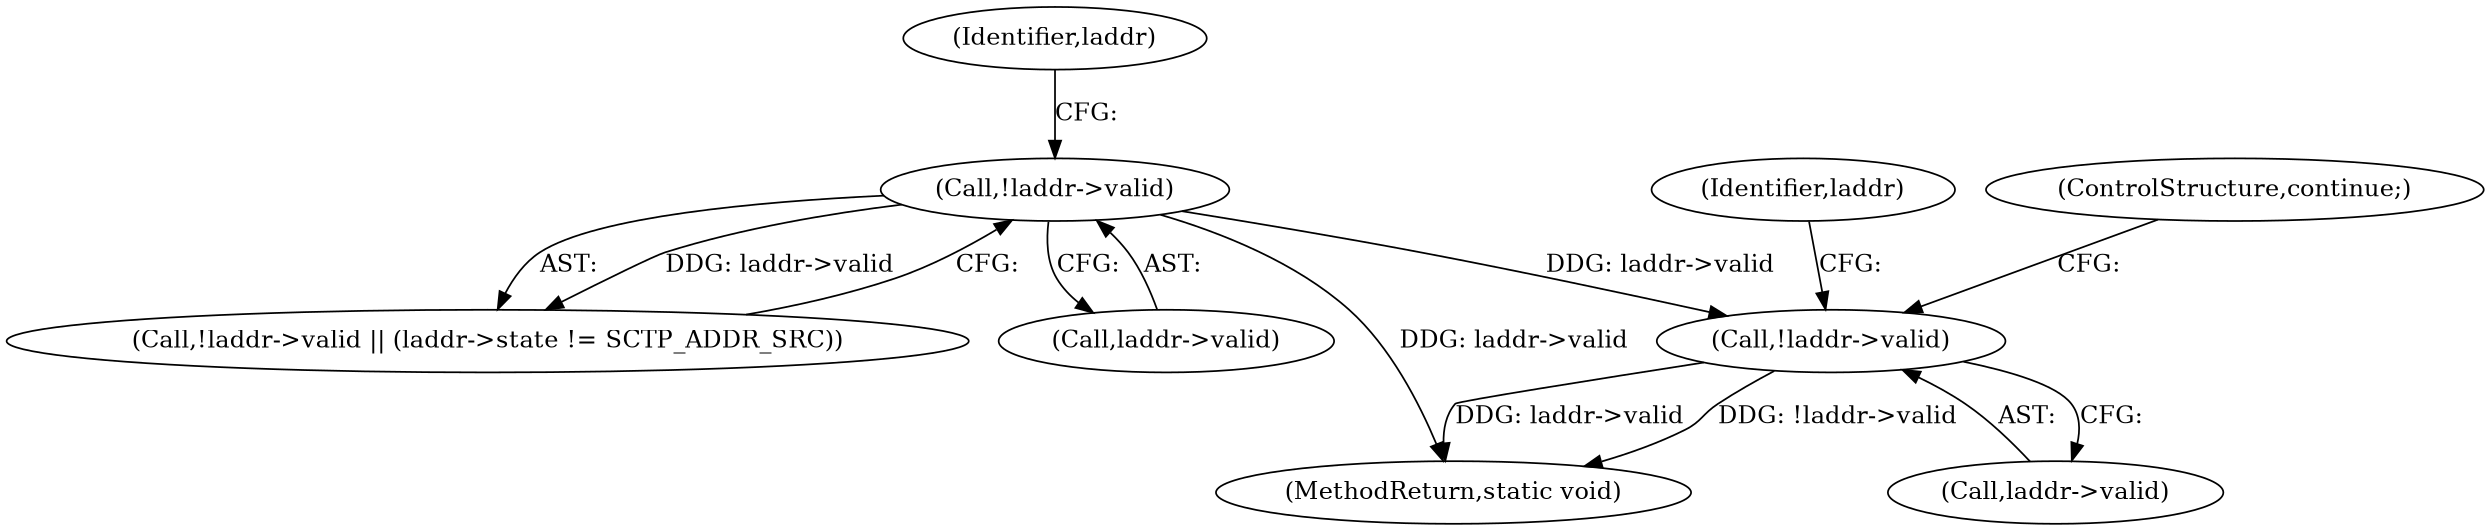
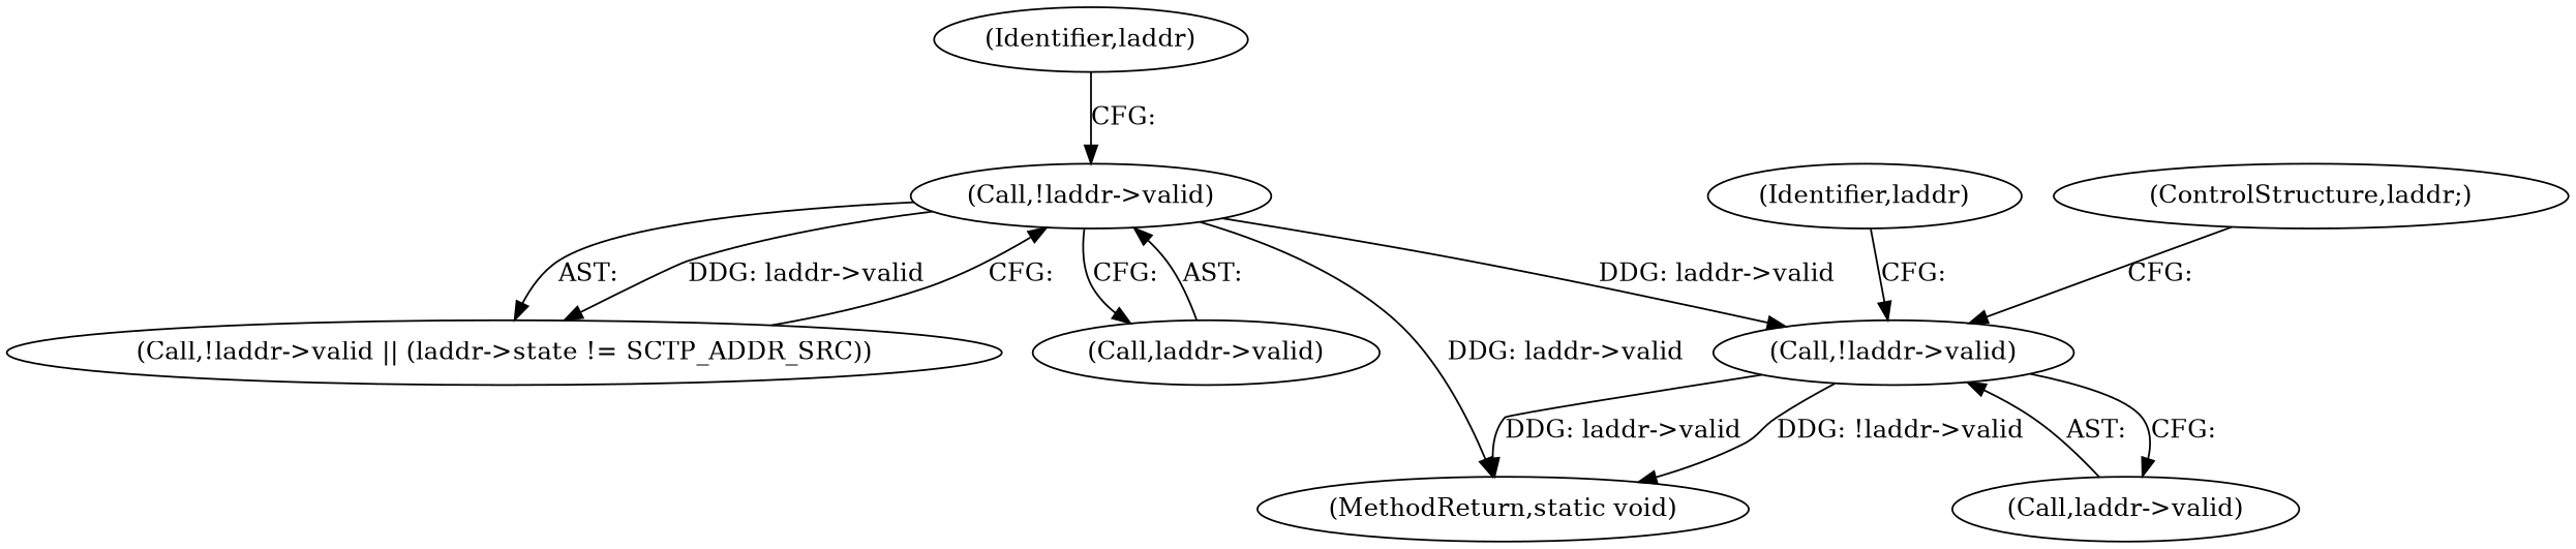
  digraph {
    n1 [label="(Call,!laddr->valid)"]
    n2 [label="(Call,laddr->valid)"]
    n3 [label="(MethodReturn,static void)"]
    n4 [label="(Call,!laddr->valid)"]
    n5 [label="(Call,!laddr->valid || (laddr->state != SCTP_ADDR_SRC))"]
    n6 [label="(Call,laddr->valid)"]
    n7 [label="(Identifier,laddr)"]
    n8 [label="(Identifier,laddr)"]
-   n9 [label="(ControlStructure,continue;)"]
+   n9 [label="(ControlStructure,laddr;)"]
    n1 -> n2 [label="CFG: "]
    n1 -> n3 [label="DDG: laddr->valid"]
    n1 -> n3 [label="DDG: !laddr->valid"]
    n2 -> n1 [label="AST: "]
    n4 -> n1 [label="DDG: laddr->valid"]
    n4 -> n3 [label="DDG: laddr->valid"]
    n4 -> n5 [label="AST: "]
    n4 -> n5 [label="DDG: laddr->valid"]
    n4 -> n6 [label="CFG: "]
    n5 -> n4 [label="CFG: "]
    n6 -> n4 [label="AST: "]
    n7 -> n1 [label="CFG: "]
    n8 -> n4 [label="CFG: "]
    n9 -> n1 [label="CFG: "]
  }
